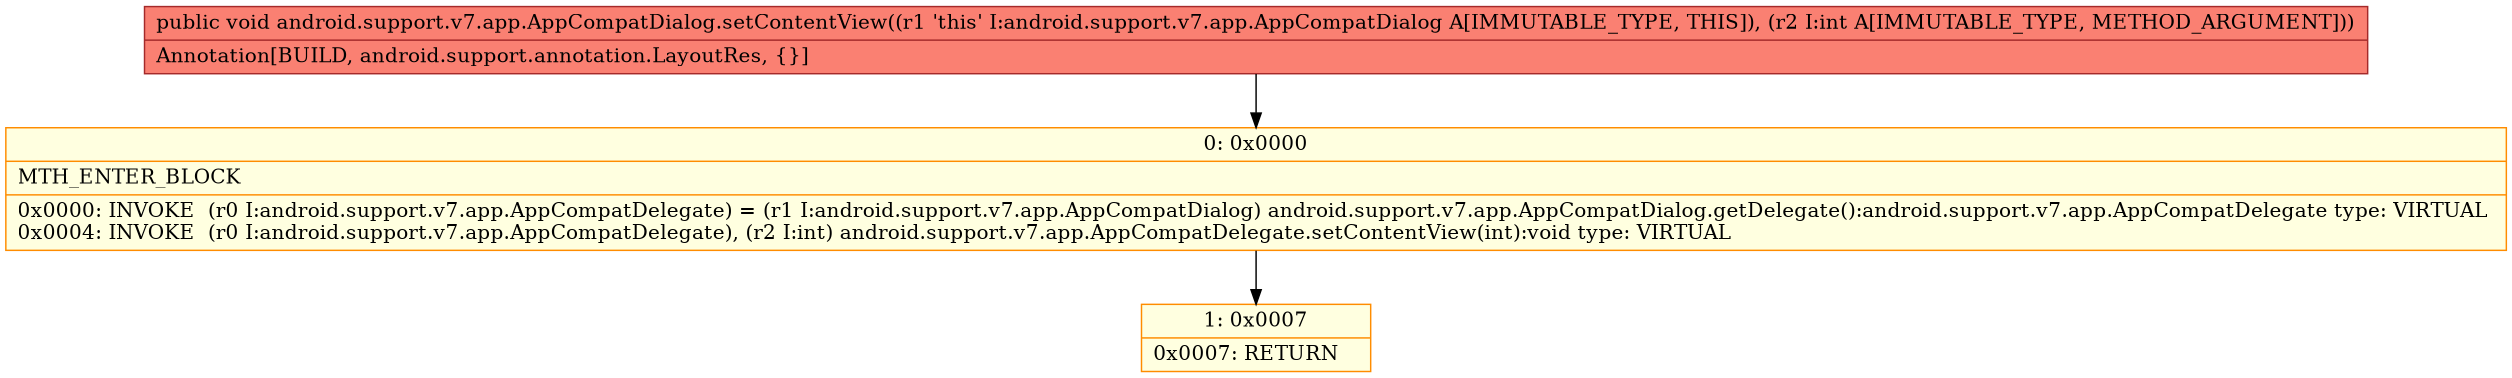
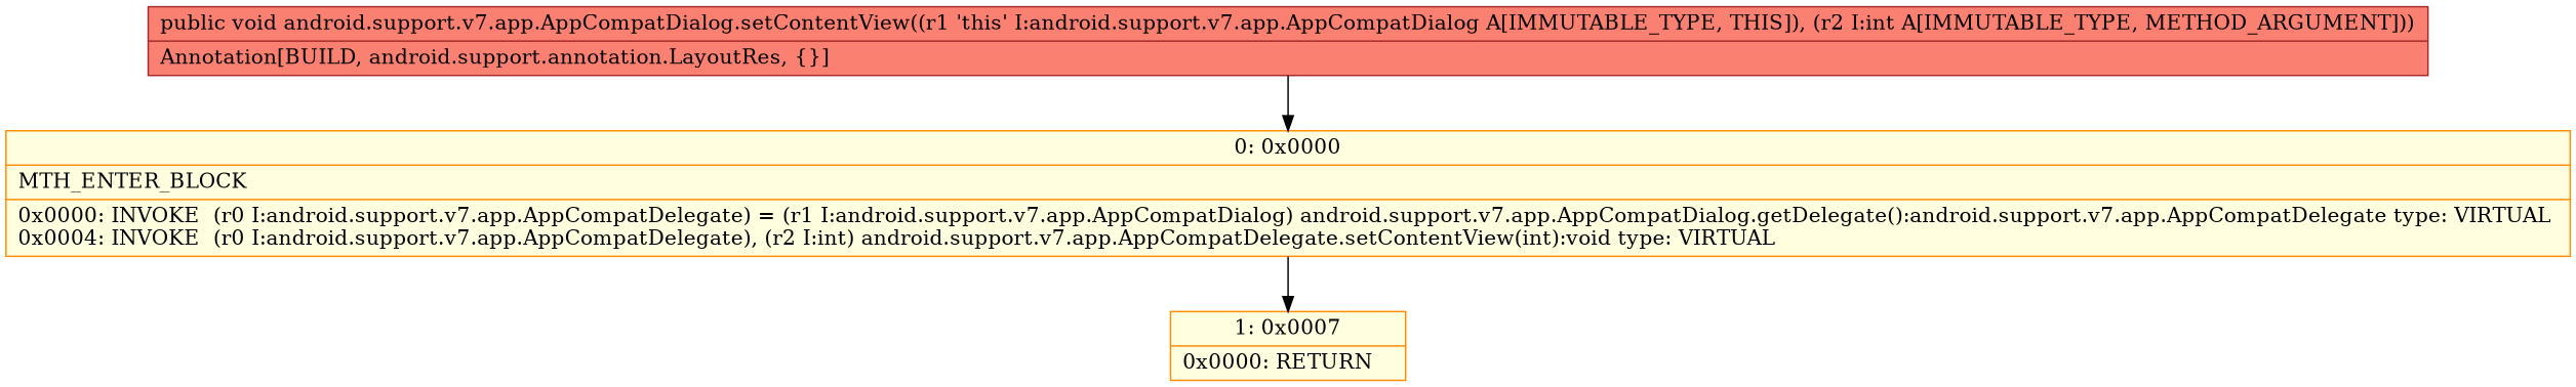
  digraph {
    node [shape=record style=filled fillcolor=lightyellow color=darkorange]
    n1 [label="{0\:\ 0x0000|MTH_ENTER_BLOCK\l|0x0000: INVOKE  (r0 I:android.support.v7.app.AppCompatDelegate) = (r1 I:android.support.v7.app.AppCompatDialog) android.support.v7.app.AppCompatDialog.getDelegate():android.support.v7.app.AppCompatDelegate type: VIRTUAL \l0x0004: INVOKE  (r0 I:android.support.v7.app.AppCompatDelegate), (r2 I:int) android.support.v7.app.AppCompatDelegate.setContentView(int):void type: VIRTUAL \l}"]
-   n2 [label="{1\:\ 0x0007|0x0007: RETURN   \l}"]
+   n2 [label="{1\:\ 0x0007|0x0000: RETURN   \l}"]
    n3 [label="{public void android.support.v7.app.AppCompatDialog.setContentView((r1 'this' I:android.support.v7.app.AppCompatDialog A[IMMUTABLE_TYPE, THIS]), (r2 I:int A[IMMUTABLE_TYPE, METHOD_ARGUMENT]))  | Annotation[BUILD, android.support.annotation.LayoutRes, \{\}]\l}" fillcolor=salmon color=brown]
    n1 -> n2
    n3 -> n1
  }
